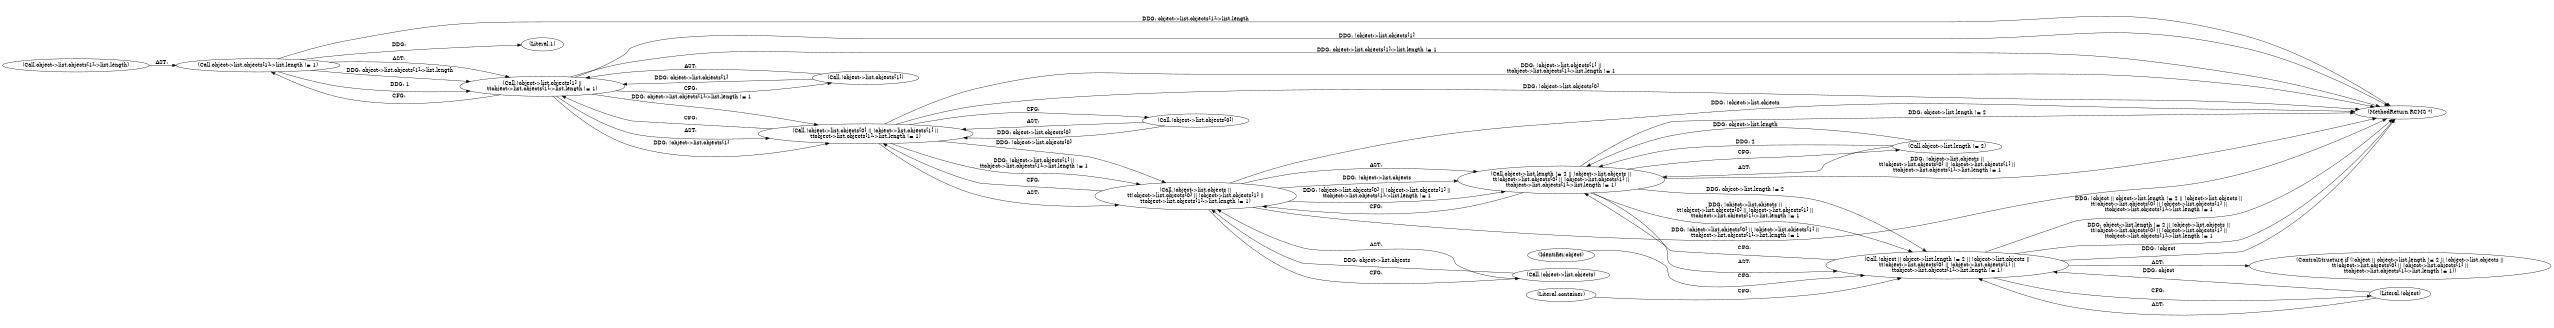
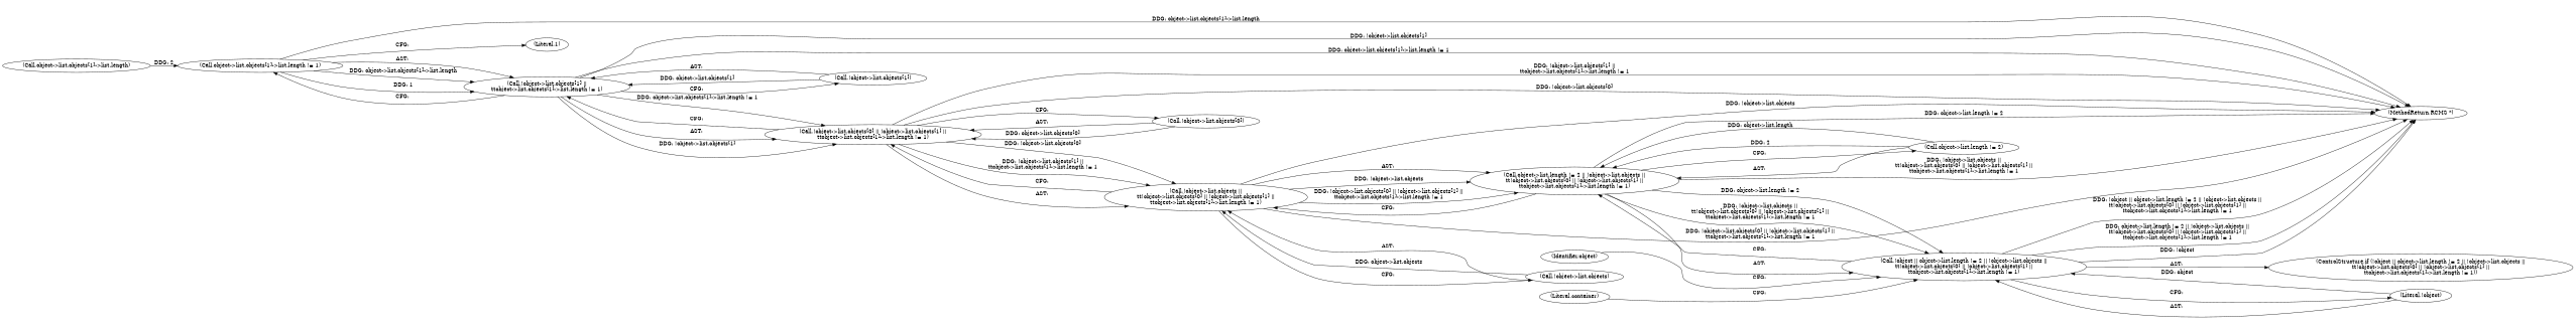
  digraph {
    rankdir=LR
    n1 [label="(Call,object->list.objects[1]->list.length != 1)"]
    n2 [label="(Call,!object->list.objects[1] ||\n\t\tobject->list.objects[1]->list.length != 1)"]
    n3 [label="(Literal,1)"]
    n4 [label="(MethodReturn,RCMS *)"]
    n5 [label="(Call,!object->list.objects[0] || !object->list.objects[1] ||\n\t\tobject->list.objects[1]->list.length != 1)"]
    n6 [label="(Call,!object->list.objects[1])"]
    n7 [label="(Call,!object->list.objects ||\n\t\t!object->list.objects[0] || !object->list.objects[1] ||\n\t\tobject->list.objects[1]->list.length != 1)"]
    n8 [label="(Call,!object->list.objects[0])"]
    n9 [label="(Call,object->list.length != 2 || !object->list.objects ||\n\t\t!object->list.objects[0] || !object->list.objects[1] ||\n\t\tobject->list.objects[1]->list.length != 1)"]
    n10 [label="(Call,!object->list.objects)"]
    n11 [label="(Call,!object || object->list.length != 2 || !object->list.objects ||\n\t\t!object->list.objects[0] || !object->list.objects[1] ||\n\t\tobject->list.objects[1]->list.length != 1)"]
    n12 [label="(Call,object->list.length != 2)"]
    n13 [label="(ControlStructure,if (!object || object->list.length != 2 || !object->list.objects ||\n\t\t!object->list.objects[0] || !object->list.objects[1] ||\n\t\tobject->list.objects[1]->list.length != 1))"]
    n14 [label="(Literal,!object)"]
    n15 [label="(Call,object->list.objects[1]->list.length)"]
    n16 [label="(Literal,container)"]
    n17 [label="(Identifier,object)"]
    n1 -> n2 [label="AST: "]
    n1 -> n2 [label="DDG: object->list.objects[1]->list.length"]
    n1 -> n2 [label="DDG: 1"]
-   n1 -> n3 [label="DDG: "]
+   n1 -> n3 [label="CFG: "]
    n1 -> n4 [label="DDG: object->list.objects[1]->list.length"]
    n2 -> n1 [label="CFG: "]
    n2 -> n4 [label="DDG: !object->list.objects[1]"]
    n2 -> n4 [label="DDG: object->list.objects[1]->list.length != 1"]
    n2 -> n5 [label="AST: "]
    n2 -> n5 [label="DDG: !object->list.objects[1]"]
    n2 -> n5 [label="DDG: object->list.objects[1]->list.length != 1"]
    n2 -> n6 [label="CFG: "]
    n5 -> n2 [label="CFG: "]
    n5 -> n4 [label="DDG: !object->list.objects[1] ||\n\t\tobject->list.objects[1]->list.length != 1"]
    n5 -> n4 [label="DDG: !object->list.objects[0]"]
    n5 -> n7 [label="AST: "]
    n5 -> n7 [label="DDG: !object->list.objects[0]"]
    n5 -> n7 [label="DDG: !object->list.objects[1] ||\n\t\tobject->list.objects[1]->list.length != 1"]
    n5 -> n8 [label="CFG: "]
    n6 -> n2 [label="AST: "]
    n6 -> n2 [label="DDG: object->list.objects[1]"]
    n7 -> n4 [label="DDG: !object->list.objects[0] || !object->list.objects[1] ||\n\t\tobject->list.objects[1]->list.length != 1"]
    n7 -> n4 [label="DDG: !object->list.objects"]
    n7 -> n5 [label="CFG: "]
    n7 -> n9 [label="AST: "]
    n7 -> n9 [label="DDG: !object->list.objects"]
    n7 -> n9 [label="DDG: !object->list.objects[0] || !object->list.objects[1] ||\n\t\tobject->list.objects[1]->list.length != 1"]
    n7 -> n10 [label="CFG: "]
    n8 -> n5 [label="AST: "]
    n8 -> n5 [label="DDG: object->list.objects[0]"]
    n9 -> n4 [label="DDG: !object->list.objects ||\n\t\t!object->list.objects[0] || !object->list.objects[1] ||\n\t\tobject->list.objects[1]->list.length != 1"]
    n9 -> n4 [label="DDG: object->list.length != 2"]
    n9 -> n7 [label="CFG: "]
    n9 -> n11 [label="AST: "]
    n9 -> n11 [label="DDG: object->list.length != 2"]
    n9 -> n11 [label="DDG: !object->list.objects ||\n\t\t!object->list.objects[0] || !object->list.objects[1] ||\n\t\tobject->list.objects[1]->list.length != 1"]
    n9 -> n12 [label="CFG: "]
    n10 -> n7 [label="AST: "]
    n10 -> n7 [label="DDG: object->list.objects"]
    n11 -> n4 [label="DDG: !object"]
    n11 -> n4 [label="DDG: !object || object->list.length != 2 || !object->list.objects ||\n\t\t!object->list.objects[0] || !object->list.objects[1] ||\n\t\tobject->list.objects[1]->list.length != 1"]
    n11 -> n4 [label="DDG: object->list.length != 2 || !object->list.objects ||\n\t\t!object->list.objects[0] || !object->list.objects[1] ||\n\t\tobject->list.objects[1]->list.length != 1"]
    n11 -> n9 [label="CFG: "]
    n11 -> n13 [label="AST: "]
    n11 -> n14 [label="CFG: "]
    n12 -> n9 [label="AST: "]
    n12 -> n9 [label="DDG: object->list.length"]
    n12 -> n9 [label="DDG: 2"]
    n14 -> n11 [label="AST: "]
    n14 -> n11 [label="DDG: object"]
-   n15 -> n1 [label="AST: "]
+   n15 -> n1 [label="DDG: 2"]
    n16 -> n11 [label="CFG: "]
    n17 -> n11 [label="CFG: "]
  }
